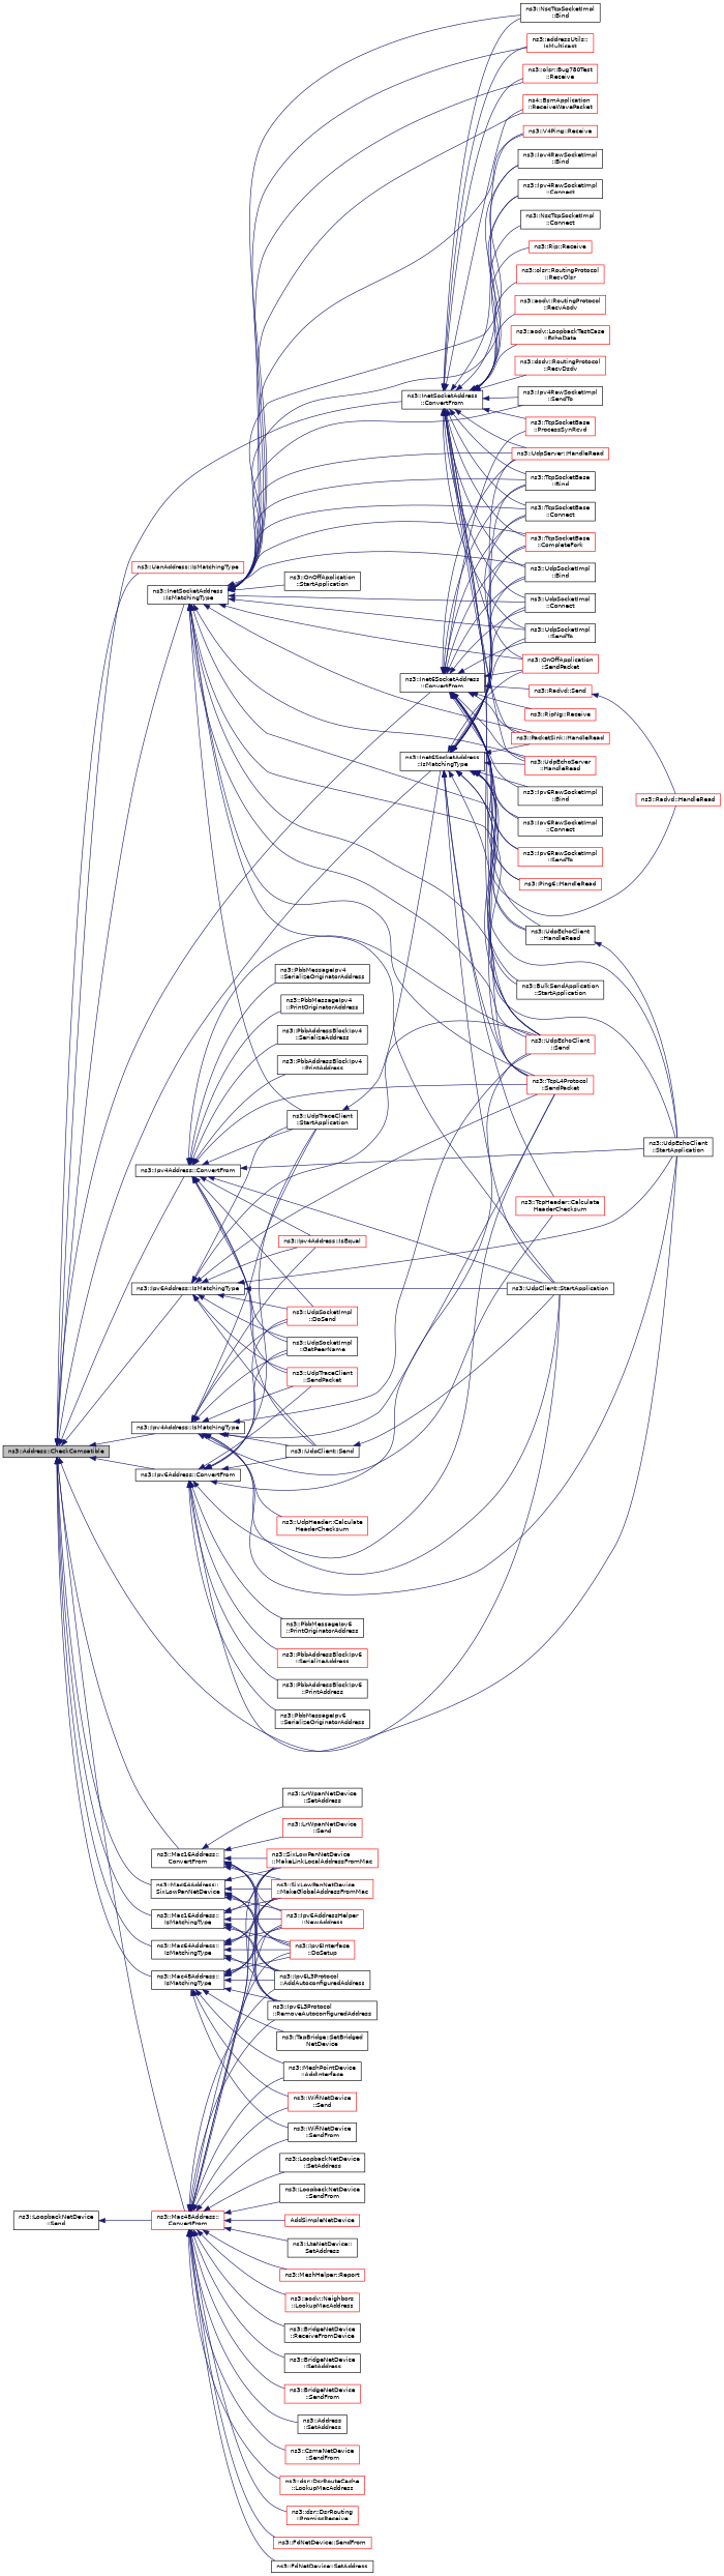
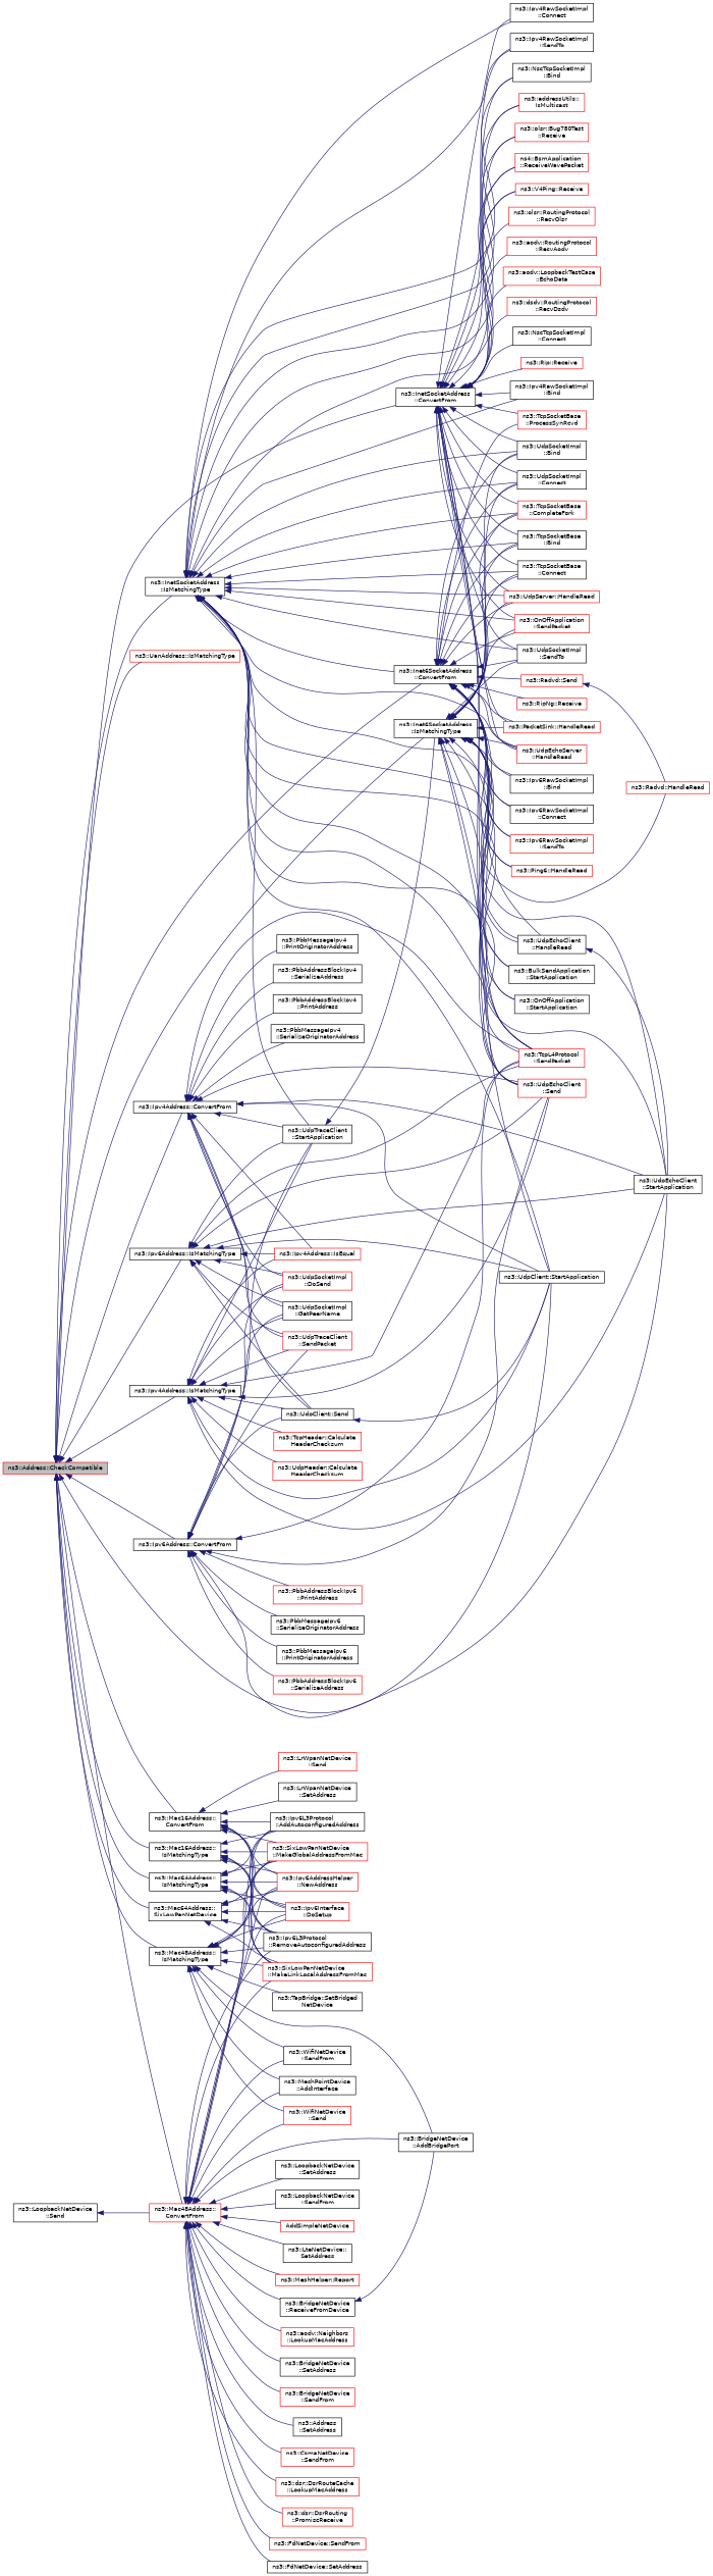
  digraph {
    rankdir=LR
    node [color=black fillcolor=white fontname=Helvetica fontsize=10 shape=record style=filled]
    edge [color=midnightblue dir=back fontname=Helvetica fontsize=10 labelfontname=Helvetica labelfontsize=10 style=solid]
-   n1 [fillcolor=grey75 fontcolor=black height=0.2 label="ns3::Address::CheckCompatible" width=0.4]
+   n1 [color=red fillcolor=grey75 fontcolor=black height=0.2 label="ns3::Address::CheckCompatible" width=0.4]
    n2 [height=0.2 label="ns3::InetSocketAddress\l::IsMatchingType" width=0.4]
    n3 [height=0.2 label="ns3::InetSocketAddress\l::ConvertFrom" width=0.4]
    n4 [height=0.2 label="ns3::Inet6SocketAddress\l::IsMatchingType" width=0.4]
    n5 [height=0.2 label="ns3::Inet6SocketAddress\l::ConvertFrom" width=0.4]
    n6 [height=0.2 label="ns3::Ipv4Address::IsMatchingType" width=0.4]
    n7 [height=0.2 label="ns3::Ipv4Address::ConvertFrom" width=0.4]
    n8 [height=0.2 label="ns3::Ipv6Address::IsMatchingType" width=0.4]
    n9 [height=0.2 label="ns3::Ipv6Address::ConvertFrom" width=0.4]
    n10 [height=0.2 label="ns3::Mac16Address::\lIsMatchingType" width=0.4]
    n11 [height=0.2 label="ns3::Mac16Address::\lConvertFrom" width=0.4]
    n12 [height=0.2 label="ns3::Mac48Address::\lIsMatchingType" width=0.4]
    n13 [color=red height=0.2 label="ns3::Mac48Address::\lConvertFrom" width=0.4]
    n14 [height=0.2 label="ns3::Mac64Address::\lIsMatchingType" width=0.4]
    n15 [height=0.2 label="ns3::Mac64Address::\lSixLowPanNetDevice" width=0.4]
    n16 [color=red height=0.2 label="ns3::UanAddress::IsMatchingType" width=0.4]
    n17 [height=0.2 label="ns3::UdpClient::StartApplication" width=0.4]
    n18 [height=0.2 label="ns3::BulkSendApplication\l::StartApplication" width=0.4]
    n19 [height=0.2 label="ns3::OnOffApplication\l::StartApplication" width=0.4]
    n20 [color=red height=0.2 label="ns3::OnOffApplication\l::SendPacket" width=0.4]
    n21 [color=red height=0.2 label="ns3::PacketSink::HandleRead" width=0.4]
    n22 [height=0.2 label="ns3::UdpEchoClient\l::StartApplication" width=0.4]
    n23 [color=red height=0.2 label="ns3::UdpEchoClient\l::Send" width=0.4]
    n24 [height=0.2 label="ns3::UdpEchoClient\l::HandleRead" width=0.4]
    n25 [color=red height=0.2 label="ns3::UdpEchoServer\l::HandleRead" width=0.4]
    n26 [color=red height=0.2 label="ns3::UdpServer::HandleRead" width=0.4]
    n27 [height=0.2 label="ns3::UdpTraceClient\l::StartApplication" width=0.4]
    n28 [color=red height=0.2 label="ns3::V4Ping::Receive" width=0.4]
    n29 [height=0.2 label="ns3::Ipv4RawSocketImpl\l::Bind" width=0.4]
    n30 [height=0.2 label="ns3::Ipv4RawSocketImpl\l::Connect" width=0.4]
    n31 [height=0.2 label="ns3::Ipv4RawSocketImpl\l::SendTo" width=0.4]
    n32 [height=0.2 label="ns3::NscTcpSocketImpl\l::Bind" width=0.4]
    n33 [color=red height=0.2 label="ns3::TcpL4Protocol\l::SendPacket" width=0.4]
    n34 [height=0.2 label="ns3::TcpSocketBase\l::Bind" width=0.4]
    n35 [height=0.2 label="ns3::TcpSocketBase\l::Connect" width=0.4]
    n36 [color=red height=0.2 label="ns3::TcpSocketBase\l::CompleteFork" width=0.4]
    n37 [height=0.2 label="ns3::UdpSocketImpl\l::Bind" width=0.4]
    n38 [height=0.2 label="ns3::UdpSocketImpl\l::Connect" width=0.4]
    n39 [height=0.2 label="ns3::UdpSocketImpl\l::SendTo" width=0.4]
    n40 [color=red height=0.2 label="ns3::addressUtils::\lIsMulticast" width=0.4]
    n41 [color=red height=0.2 label="ns3::olsr::Bug780Test\l::Receive" width=0.4]
    n42 [color=red height=0.2 label="ns4::BsmApplication\l::ReceiveWavePacket" width=0.4]
    n43 [color=red height=0.2 label="ns3::aodv::RoutingProtocol\l::RecvAodv" width=0.4]
    n44 [color=red height=0.2 label="ns3::aodv::LoopbackTestCase\l::EchoData" width=0.4]
    n45 [color=red height=0.2 label="ns3::dsdv::RoutingProtocol\l::RecvDsdv" width=0.4]
    n46 [height=0.2 label="ns3::NscTcpSocketImpl\l::Connect" width=0.4]
    n47 [color=red height=0.2 label="ns3::Rip::Receive" width=0.4]
    n48 [color=red height=0.2 label="ns3::TcpSocketBase\l::ProcessSynRcvd" width=0.4]
    n49 [color=red height=0.2 label="ns3::olsr::RoutingProtocol\l::RecvOlsr" width=0.4]
    n50 [color=red height=0.2 label="ns3::Ping6::HandleRead" width=0.4]
    n51 [color=red height=0.2 label="ns3::Radvd::HandleRead" width=0.4]
    n52 [height=0.2 label="ns3::Ipv6RawSocketImpl\l::Bind" width=0.4]
    n53 [height=0.2 label="ns3::Ipv6RawSocketImpl\l::Connect" width=0.4]
    n54 [color=red height=0.2 label="ns3::Ipv6RawSocketImpl\l::SendTo" width=0.4]
    n55 [color=red height=0.2 label="ns3::Radvd::Send" width=0.4]
    n56 [color=red height=0.2 label="ns3::RipNg::Receive" width=0.4]
    n57 [height=0.2 label="ns3::UdpClient::Send" width=0.4]
    n58 [color=red height=0.2 label="ns3::UdpTraceClient\l::SendPacket" width=0.4]
    n59 [color=red height=0.2 label="ns3::TcpHeader::Calculate\lHeaderChecksum" width=0.4]
    n60 [color=red height=0.2 label="ns3::UdpHeader::Calculate\lHeaderChecksum" width=0.4]
    n61 [color=red height=0.2 label="ns3::UdpSocketImpl\l::DoSend" width=0.4]
    n62 [height=0.2 label="ns3::UdpSocketImpl\l::GetPeerName" width=0.4]
    n63 [color=red height=0.2 label="ns3::Ipv4Address::IsEqual" width=0.4]
    n64 [height=0.2 label="ns3::PbbMessageIpv4\l::SerializeOriginatorAddress" width=0.4]
    n65 [height=0.2 label="ns3::PbbMessageIpv4\l::PrintOriginatorAddress" width=0.4]
    n66 [height=0.2 label="ns3::PbbAddressBlockIpv4\l::SerializeAddress" width=0.4]
    n67 [height=0.2 label="ns3::PbbAddressBlockIpv4\l::PrintAddress" width=0.4]
    n68 [height=0.2 label="ns3::PbbMessageIpv6\l::SerializeOriginatorAddress" width=0.4]
    n69 [height=0.2 label="ns3::PbbMessageIpv6\l::PrintOriginatorAddress" width=0.4]
    n70 [color=red height=0.2 label="ns3::PbbAddressBlockIpv6\l::SerializeAddress" width=0.4]
-   n71 [height=0.2 label="ns3::PbbAddressBlockIpv6\l::PrintAddress" width=0.4]
+   n71 [color=red height=0.2 label="ns3::PbbAddressBlockIpv6\l::PrintAddress" width=0.4]
    n72 [color=red height=0.2 label="ns3::Ipv6AddressHelper\l::NewAddress" width=0.4]
    n73 [color=red height=0.2 label="ns3::Ipv6Interface\l::DoSetup" width=0.4]
    n74 [height=0.2 label="ns3::Ipv6L3Protocol\l::AddAutoconfiguredAddress" width=0.4]
    n75 [height=0.2 label="ns3::Ipv6L3Protocol\l::RemoveAutoconfiguredAddress" width=0.4]
    n76 [color=red height=0.2 label="ns3::SixLowPanNetDevice\l::MakeLinkLocalAddressFromMac" width=0.4]
    n77 [color=red height=0.2 label="ns3::SixLowPanNetDevice\l::MakeGlobalAddressFromMac" width=0.4]
    n78 [height=0.2 label="ns3::LrWpanNetDevice\l::SetAddress" width=0.4]
    n79 [color=red height=0.2 label="ns3::LrWpanNetDevice\l::Send" width=0.4]
+   n80 [height=0.2 label="ns3::BridgeNetDevice\l::AddBridgePort" width=0.4]
    n81 [height=0.2 label="ns3::MeshPointDevice\l::AddInterface" width=0.4]
    n82 [height=0.2 label="ns3::TapBridge::SetBridged\lNetDevice" width=0.4]
    n83 [color=red height=0.2 label="ns3::WifiNetDevice\l::Send" width=0.4]
    n84 [height=0.2 label="ns3::WifiNetDevice\l::SendFrom" width=0.4]
    n85 [color=red height=0.2 label="ns3::aodv::Neighbors\l::LookupMacAddress" width=0.4]
    n86 [height=0.2 label="ns3::BridgeNetDevice\l::ReceiveFromDevice" width=0.4]
    n87 [height=0.2 label="ns3::BridgeNetDevice\l::SetAddress" width=0.4]
    n88 [color=red height=0.2 label="ns3::BridgeNetDevice\l::SendFrom" width=0.4]
    n89 [height=0.2 label="ns3::Address\l::SetAddress" width=0.4]
    n90 [color=red height=0.2 label="ns3::CsmaNetDevice\l::SendFrom" width=0.4]
    n91 [color=red height=0.2 label="ns3::dsr::DsrRouteCache\l::LookupMacAddress" width=0.4]
    n92 [color=red height=0.2 label="ns3::dsr::DsrRouting\l::PromiscReceive" width=0.4]
    n93 [color=red height=0.2 label="ns3::FdNetDevice::SendFrom" width=0.4]
    n94 [height=0.2 label="ns3::FdNetDevice::SetAddress" width=0.4]
    n95 [height=0.2 label="ns3::LoopbackNetDevice\l::SetAddress" width=0.4]
    n96 [height=0.2 label="ns3::LoopbackNetDevice\l::SendFrom" width=0.4]
    n97 [color=red height=0.2 label=AddSimpleNetDevice width=0.4]
    n98 [height=0.2 label="ns3::LteNetDevice::\lSetAddress" width=0.4]
    n99 [color=red height=0.2 label="ns3::MeshHelper::Report" width=0.4]
    n100 [height=0.2 label="ns3::LoopbackNetDevice\l::Send" width=0.4]
    n1 -> n2
    n1 -> n3
    n1 -> n4
    n1 -> n5
    n1 -> n6
    n1 -> n7
    n1 -> n8
    n1 -> n9
    n1 -> n10
    n1 -> n11
    n1 -> n12
    n1 -> n13
    n1 -> n14
    n1 -> n15
    n1 -> n16
    n1 -> n17
    n2 -> n17
    n2 -> n18
    n2 -> n19
    n2 -> n20
-   n2 -> n21
+   n2 -> n5
    n2 -> n22
    n2 -> n23
    n2 -> n24
    n2 -> n25
    n2 -> n26
    n2 -> n27
    n2 -> n28
    n2 -> n29
    n2 -> n30
    n2 -> n31
    n2 -> n32
    n2 -> n33
    n2 -> n34
    n2 -> n35
    n2 -> n36
    n2 -> n37
    n2 -> n38
    n2 -> n39
    n2 -> n40
    n2 -> n41
    n2 -> n42
    n3 -> n20
    n3 -> n21
    n3 -> n23
    n3 -> n25
    n3 -> n26
    n3 -> n28
    n3 -> n29
    n3 -> n30
    n3 -> n31
    n3 -> n32
    n3 -> n33
    n3 -> n34
    n3 -> n35
    n3 -> n36
    n3 -> n37
    n3 -> n38
    n3 -> n39
    n3 -> n40
    n3 -> n41
    n3 -> n42
    n3 -> n43
    n3 -> n44
    n3 -> n45
    n3 -> n46
    n3 -> n47
    n3 -> n48
    n3 -> n49
    n4 -> n17
    n4 -> n18
-   n4 -> n59
+   n4 -> n19
    n4 -> n20
    n4 -> n21
    n4 -> n22
    n4 -> n23
    n4 -> n24
    n4 -> n25
    n4 -> n26
    n4 -> n33
    n4 -> n34
    n4 -> n35
    n4 -> n36
    n4 -> n37
    n4 -> n38
    n4 -> n39
    n4 -> n50
    n4 -> n51
    n4 -> n52
    n4 -> n53
    n4 -> n54
    n5 -> n20
    n5 -> n21
    n5 -> n23
    n5 -> n24
    n5 -> n25
    n5 -> n26
    n5 -> n33
    n5 -> n34
    n5 -> n35
    n5 -> n36
    n5 -> n37
    n5 -> n38
    n5 -> n39
    n5 -> n48
    n5 -> n50
    n5 -> n52
    n5 -> n53
    n5 -> n54
    n5 -> n55
    n5 -> n56
    n6 -> n17
    n6 -> n22
    n6 -> n23
    n6 -> n27
    n6 -> n33
    n6 -> n57
    n6 -> n58
    n6 -> n59
    n6 -> n60
    n6 -> n61
    n6 -> n62
    n6 -> n63
    n7 -> n17
    n7 -> n22
    n7 -> n23
    n7 -> n27
    n7 -> n33
    n7 -> n57
    n7 -> n58
    n7 -> n61
    n7 -> n62
    n7 -> n63
    n7 -> n64
    n7 -> n65
    n7 -> n66
    n7 -> n67
    n8 -> n17
    n8 -> n22
    n8 -> n23
    n8 -> n27
    n8 -> n33
    n8 -> n57
    n8 -> n58
    n8 -> n61
    n8 -> n62
    n8 -> n63
    n9 -> n22
    n9 -> n23
    n9 -> n27
    n9 -> n33
    n9 -> n57
    n9 -> n58
    n9 -> n61
    n9 -> n62
    n9 -> n68
    n9 -> n69
    n9 -> n70
    n9 -> n71
    n10 -> n72
    n10 -> n73
    n10 -> n74
    n10 -> n75
    n10 -> n76
    n10 -> n77
    n11 -> n72
    n11 -> n73
    n11 -> n74
    n11 -> n75
    n11 -> n76
    n11 -> n77
    n11 -> n78
    n11 -> n79
    n12 -> n72
    n12 -> n73
    n12 -> n74
    n12 -> n75
    n12 -> n76
    n12 -> n77
+   n12 -> n80
    n12 -> n81
    n12 -> n82
    n12 -> n83
    n12 -> n84
    n13 -> n72
    n13 -> n73
    n13 -> n74
    n13 -> n75
    n13 -> n76
    n13 -> n77
+   n13 -> n80
    n13 -> n81
    n13 -> n83
    n13 -> n84
    n13 -> n85
    n13 -> n86
    n13 -> n87
    n13 -> n88
    n13 -> n89
    n13 -> n90
    n13 -> n91
    n13 -> n92
    n13 -> n93
    n13 -> n94
    n13 -> n95
    n13 -> n96
    n13 -> n97
    n13 -> n98
    n13 -> n99
    n14 -> n72
    n14 -> n73
    n14 -> n74
    n14 -> n75
    n14 -> n76
    n14 -> n77
    n15 -> n72
    n15 -> n73
-   n15 -> n74
    n15 -> n75
    n15 -> n76
    n15 -> n77
    n24 -> n22
    n27 -> n4
    n55 -> n51
    n57 -> n17
+   n86 -> n80
    n100 -> n13
  }
